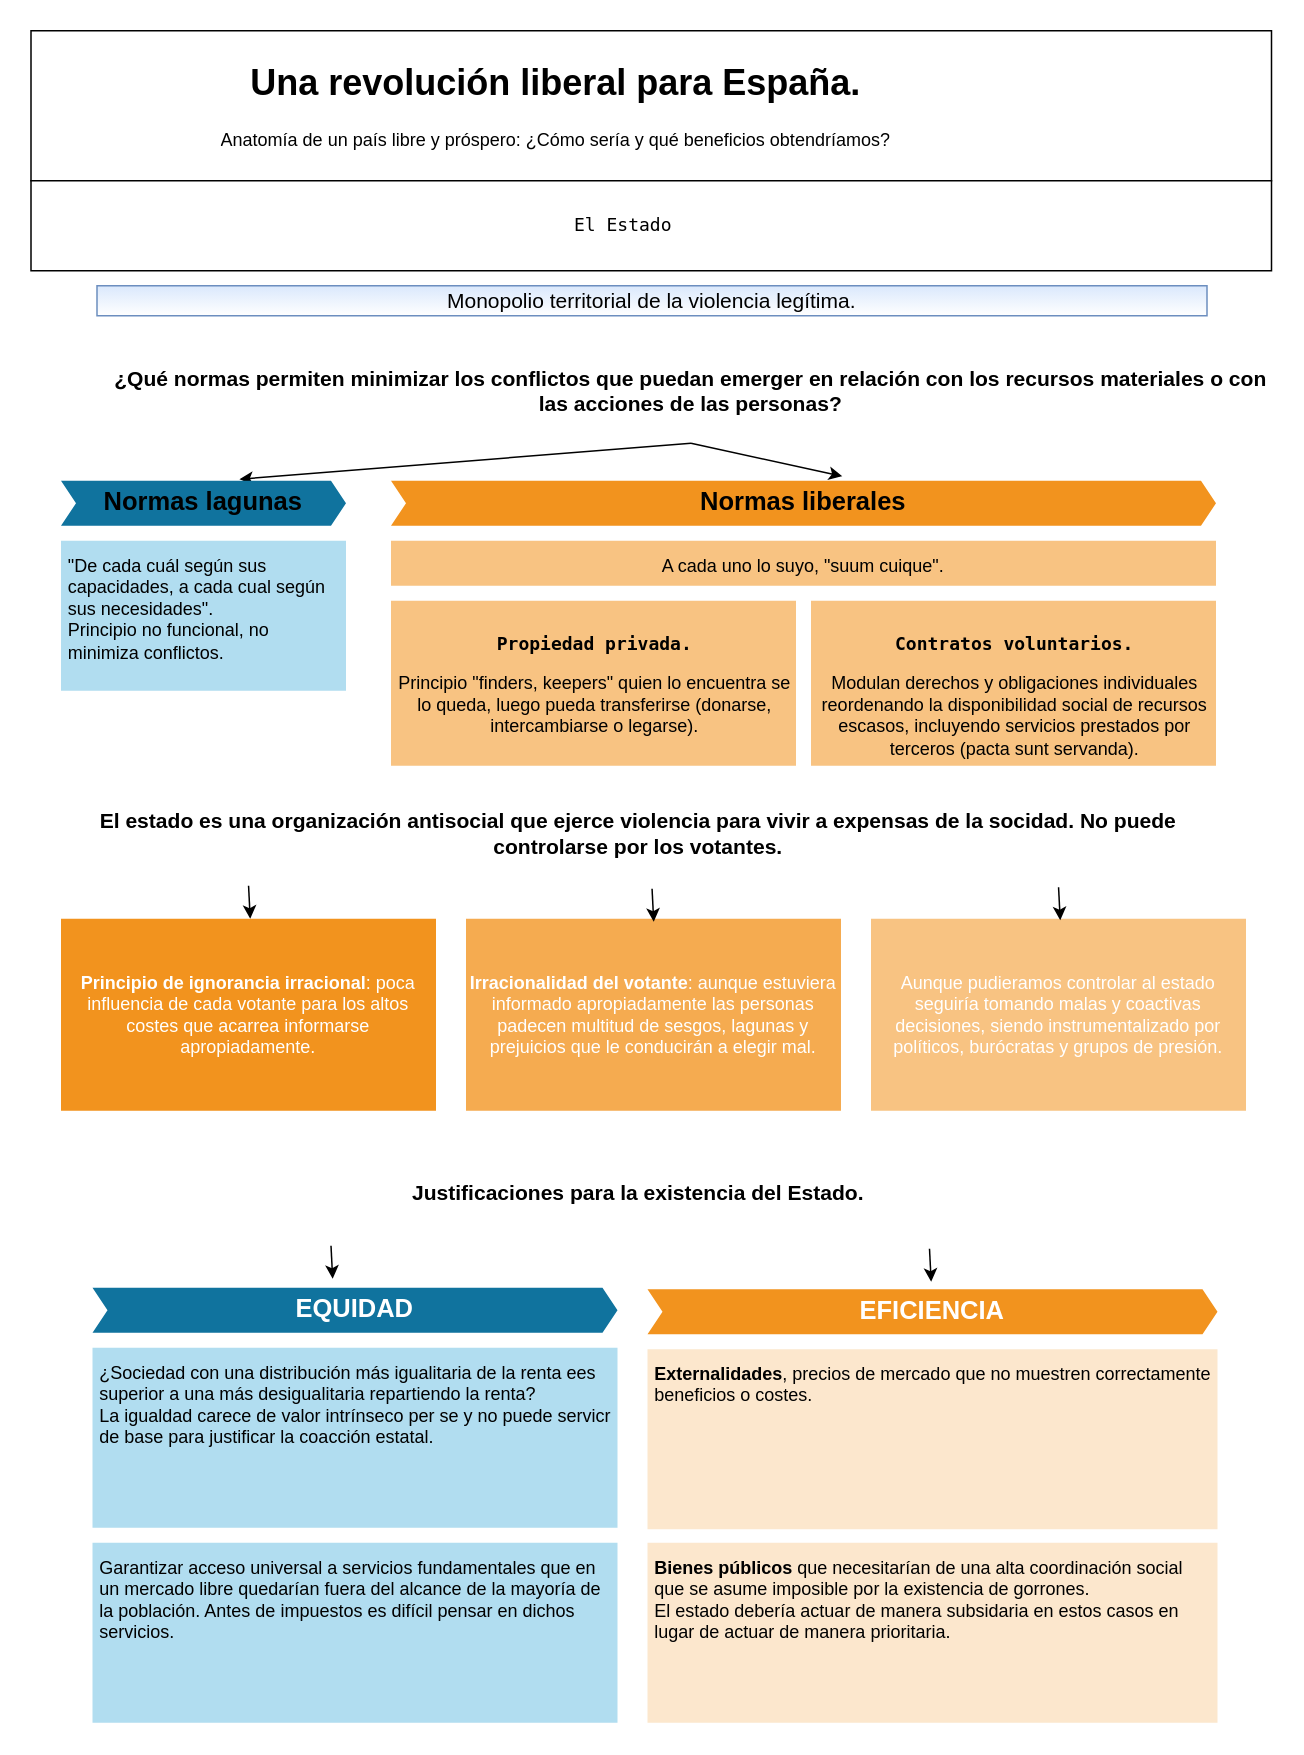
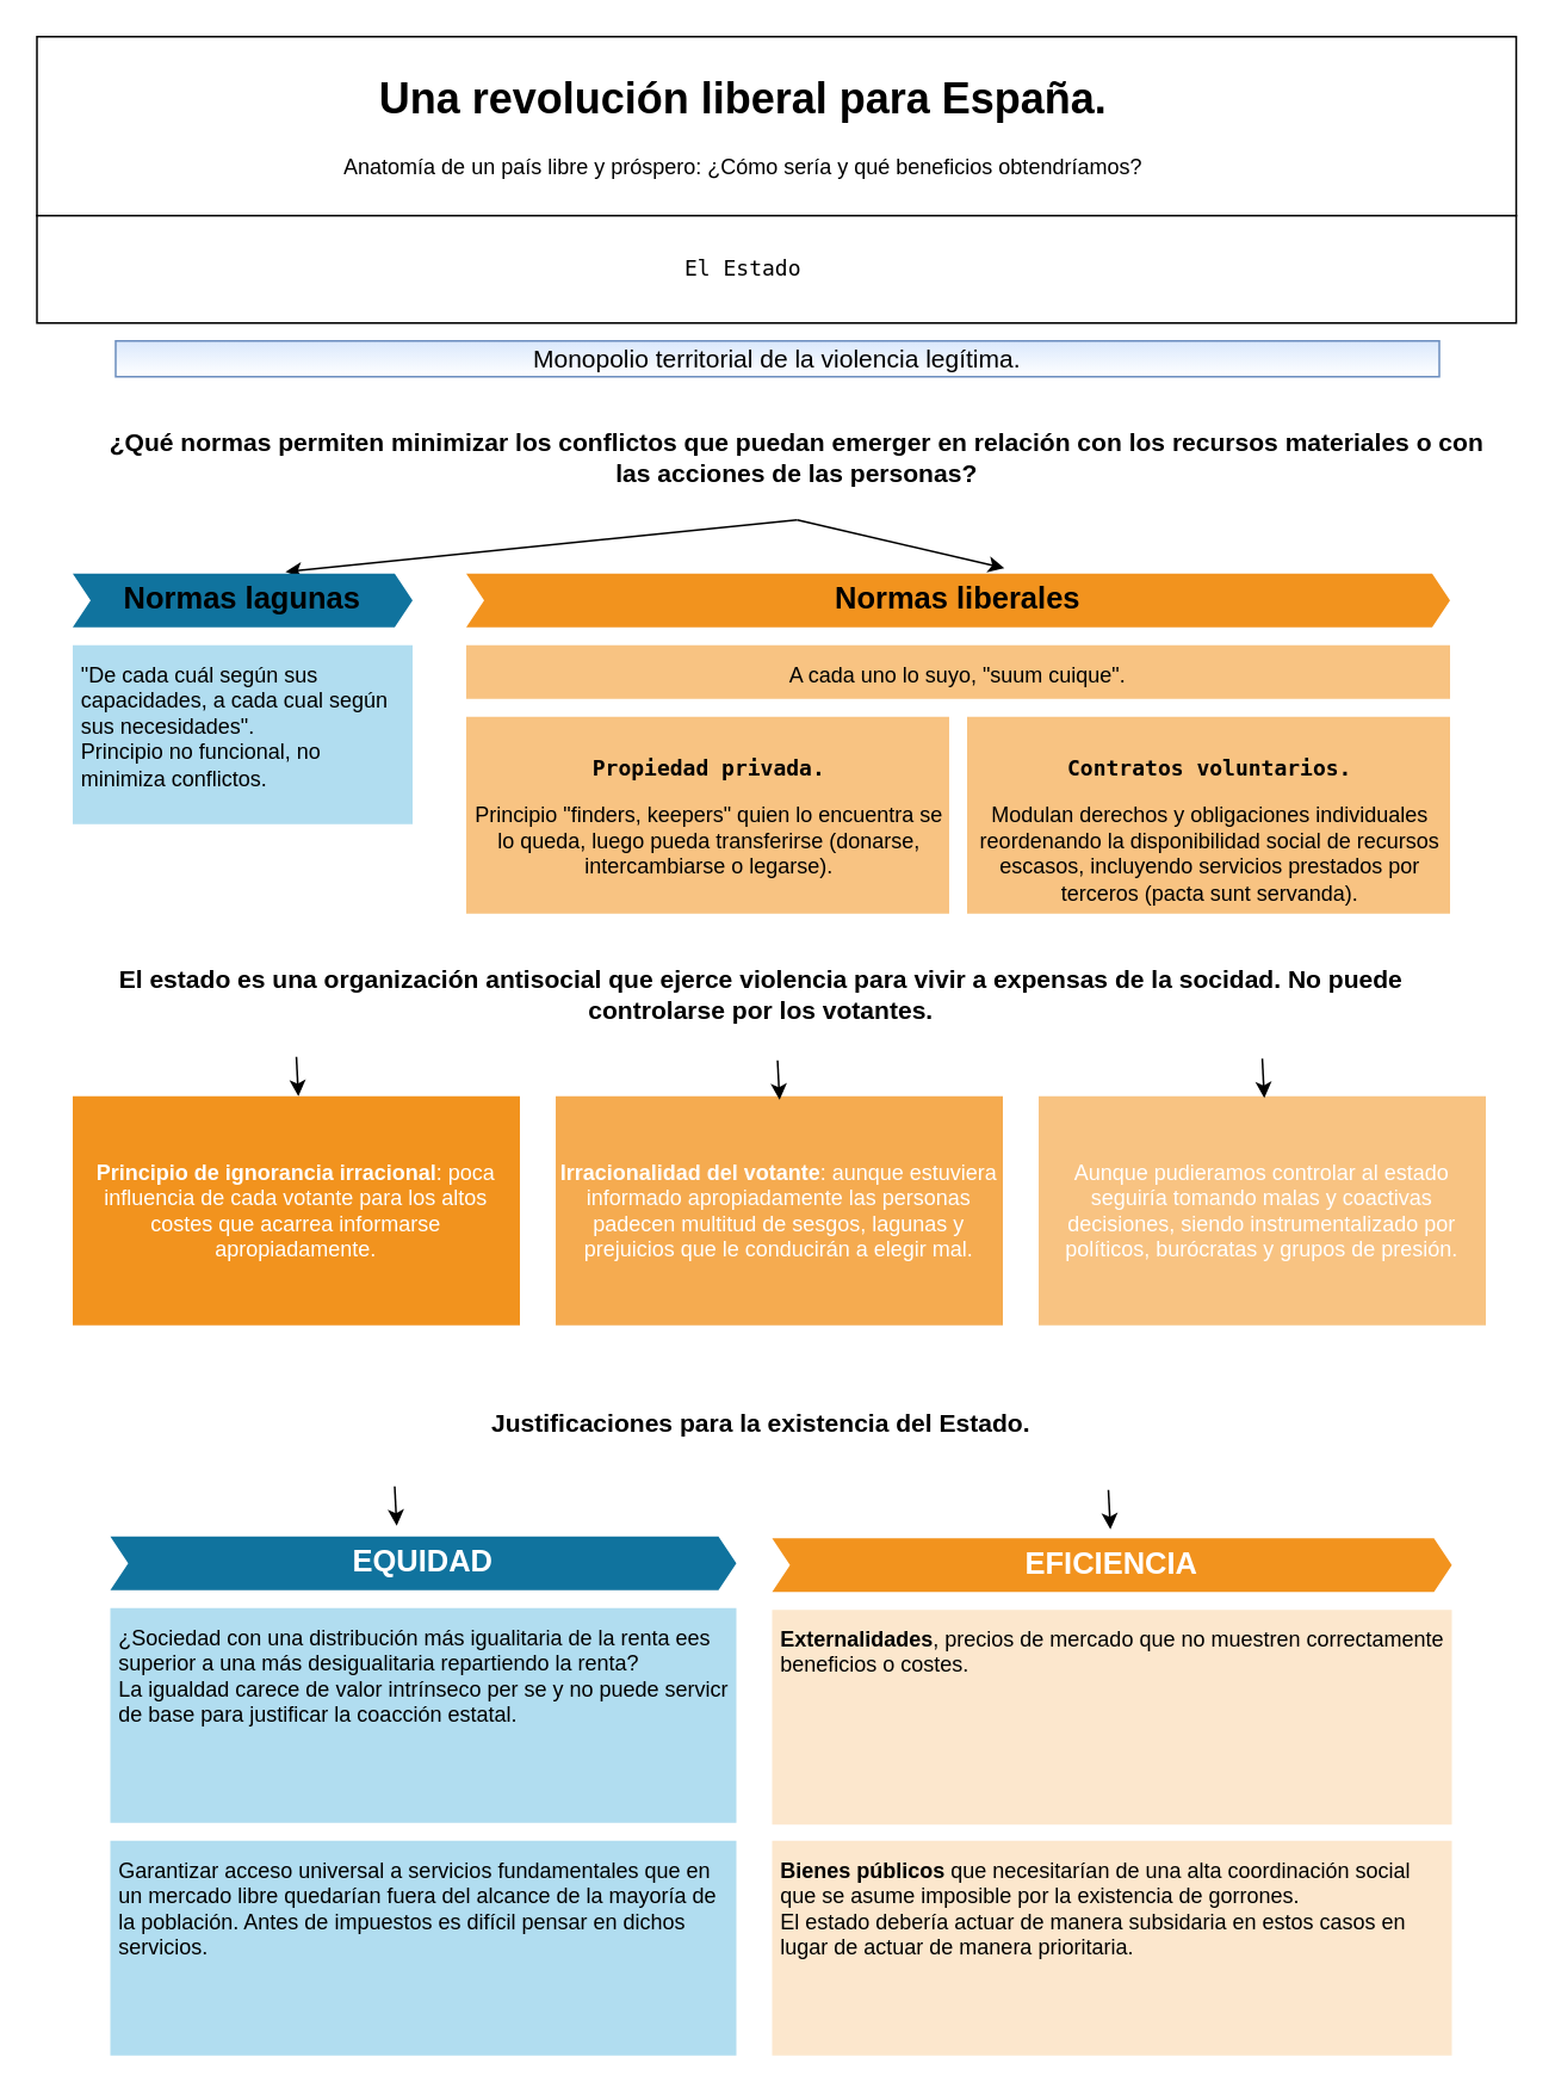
  <mxCell id="0" />
  <mxCell id="1" parent="0" />
  <mxCell id="2" value="&lt;div style=&quot;font-size: 14px&quot;&gt;Monopolio territorial de la violencia legítima.&lt;/div&gt;" style="text;html=1;strokeColor=#6c8ebf;fillColor=#dae8fc;align=center;verticalAlign=middle;whiteSpace=wrap;rounded=0;labelBorderColor=none;gradientColor=#ffffff;" parent="1" vertex="1"><mxGeometry x="64" y="190" width="740" height="20" as="geometry" /></mxCell>
  <mxCell id="3" style="edgeStyle=none;html=1;entryX=0.626;entryY=-0.033;entryDx=0;entryDy=0;entryPerimeter=0;exitX=0.5;exitY=1;exitDx=0;exitDy=0;" parent="1" source="5" target="6" edge="1"><mxGeometry relative="1" as="geometry" /></mxCell>
  <mxCell id="4" style="edgeStyle=none;html=1;entryX=0.547;entryY=-0.1;entryDx=0;entryDy=0;entryPerimeter=0;exitX=0.5;exitY=1;exitDx=0;exitDy=0;" parent="1" source="5" target="15" edge="1"><mxGeometry relative="1" as="geometry" /></mxCell>
- <mxCell id="5" value="&lt;h3&gt;¿Qué normas permiten minimizar los conflictos que puedan emerger en relación con los recursos materiales o con las acciones de las personas?&lt;/h3&gt;" style="text;html=1;strokeColor=none;fillColor=none;align=center;verticalAlign=middle;whiteSpace=wrap;rounded=0;" parent="1" vertex="1"><mxGeometry x="65" y="225" width="790" height="70" as="geometry" /></mxCell>
+ <mxCell id="5" value="&lt;h3&gt;¿Qué normas permiten minimizar los conflictos que puedan emerger en relación con los recursos materiales o con las acciones de las personas?&lt;/h3&gt;" style="text;html=1;strokeColor=none;fillColor=none;align=center;verticalAlign=middle;whiteSpace=wrap;rounded=0;" parent="1" vertex="1"><mxGeometry x="50" y="220" width="790" height="70" as="geometry" /></mxCell>
  <mxCell id="6" value="Normas lagunas" style="shape=step;perimeter=stepPerimeter;whiteSpace=wrap;html=1;fixedSize=1;size=10;fillColor=#10739E;strokeColor=none;fontSize=17;fontStyle=1;align=center;" parent="1" vertex="1"><mxGeometry x="40" y="320" width="190" height="30" as="geometry" /></mxCell>
  <mxCell id="7" value="&quot;De cada cuál según sus capacidades, a cada cual según sus necesidades&quot;.&lt;br&gt;Principio no funcional, no minimiza conflictos." style="shape=rect;fillColor=#B1DDF0;strokeColor=none;fontSize=12;html=1;whiteSpace=wrap;align=left;verticalAlign=top;spacing=5;" parent="1" vertex="1"><mxGeometry x="40" y="360" width="190" height="100" as="geometry" /></mxCell>
  <mxCell id="8" value="" style="group" parent="1" vertex="1" connectable="0"><mxGeometry width="827" height="160" as="geometry" x="20" y="20" /></mxCell>
  <mxCell id="9" value="" style="group" parent="8" vertex="1" connectable="0"><mxGeometry width="827" height="100" as="geometry" /></mxCell>
  <mxCell id="10" value="" style="rounded=0;whiteSpace=wrap;html=1;labelBorderColor=none;" parent="9" vertex="1"><mxGeometry width="827.0" height="100" as="geometry" /></mxCell>
- <mxCell id="11" value="&lt;h1&gt;Una revolución liberal para España.&lt;/h1&gt;&lt;p&gt;Anatomía de un país libre y próspero: ¿Cómo sería y qué beneficios obtendríamos?&lt;/p&gt;" style="text;html=1;strokeColor=none;fillColor=none;spacing=5;spacingTop=-20;whiteSpace=wrap;overflow=hidden;rounded=0;align=center;labelBorderColor=none;" parent="9" vertex="1"><mxGeometry x="95" y="15" width="510" height="70" as="geometry" /></mxCell>
+ <mxCell id="11" value="&lt;h1&gt;Una revolución liberal para España.&lt;/h1&gt;&lt;p&gt;Anatomía de un país libre y próspero: ¿Cómo sería y qué beneficios obtendríamos?&lt;/p&gt;" style="text;html=1;strokeColor=none;fillColor=none;spacing=5;spacingTop=-20;whiteSpace=wrap;overflow=hidden;rounded=0;align=center;labelBorderColor=none;" parent="9" vertex="1"><mxGeometry x="140" y="15" width="510" height="70" as="geometry" /></mxCell>
  <mxCell id="12" value="" style="rounded=0;whiteSpace=wrap;html=1;labelBorderColor=none;" parent="8" vertex="1"><mxGeometry y="100" width="827" height="60" as="geometry" /></mxCell>
  <mxCell id="13" value="&lt;pre&gt;El Estado&lt;/pre&gt;" style="text;html=1;strokeColor=none;fillColor=none;align=center;verticalAlign=middle;whiteSpace=wrap;rounded=0;labelBorderColor=none;" parent="8" vertex="1"><mxGeometry x="270" y="115" width="250" height="30" as="geometry" /></mxCell>
  <mxCell id="14" value="" style="group" parent="1" vertex="1" connectable="0"><mxGeometry x="260" y="320" width="550" height="190" as="geometry" /></mxCell>
  <mxCell id="15" value="Normas liberales" style="shape=step;perimeter=stepPerimeter;whiteSpace=wrap;html=1;fixedSize=1;size=10;fillColor=#F2931E;strokeColor=none;fontSize=17;fontStyle=1;align=center;" parent="14" vertex="1"><mxGeometry width="550" height="30" as="geometry" /></mxCell>
  <mxCell id="16" value="&lt;pre style=&quot;text-align: center&quot;&gt;&lt;span&gt;&lt;b&gt;Propiedad privada.&lt;/b&gt;&lt;/span&gt;&lt;/pre&gt;&lt;div style=&quot;text-align: center&quot;&gt;&lt;span&gt;Principio &quot;finders, keepers&quot; quien lo encuentra se lo queda, luego pueda transferirse (donarse, intercambiarse o legarse).&lt;/span&gt;&lt;/div&gt;" style="shape=rect;fillColor=#F8C382;strokeColor=none;fontSize=12;html=1;whiteSpace=wrap;align=left;verticalAlign=top;spacing=5;" parent="14" vertex="1"><mxGeometry y="80" width="270" height="110" as="geometry" /></mxCell>
  <mxCell id="17" value="&lt;pre style=&quot;text-align: center&quot;&gt;&lt;b&gt;Contratos voluntarios.&lt;/b&gt;&lt;/pre&gt;&lt;div style=&quot;text-align: center&quot;&gt;&lt;span&gt;Modulan derechos y obligaciones individuales reordenando la disponibilidad social de recursos escasos, incluyendo servicios prestados por terceros (pacta sunt servanda).&lt;/span&gt;&lt;/div&gt;" style="shape=rect;fillColor=#F8C382;strokeColor=none;fontSize=12;html=1;whiteSpace=wrap;align=left;verticalAlign=top;spacing=5;" parent="14" vertex="1"><mxGeometry x="280" y="80" width="270" height="110" as="geometry" /></mxCell>
  <mxCell id="18" value="A cada uno lo suyo, &quot;suum cuique&quot;." style="shape=rect;fillColor=#F8C382;strokeColor=none;fontSize=12;html=1;whiteSpace=wrap;align=center;verticalAlign=top;spacing=5;" parent="14" vertex="1"><mxGeometry y="40" width="550" height="30" as="geometry" /></mxCell>
  <mxCell id="19" style="edgeStyle=none;html=1;exitX=0.176;exitY=1;exitDx=0;exitDy=0;exitPerimeter=0;" parent="1" edge="1"><mxGeometry relative="1" as="geometry"><mxPoint x="165.04" y="590" as="sourcePoint" /><mxPoint x="166.17" y="612" as="targetPoint" /></mxGeometry></mxCell>
  <mxCell id="20" value="&lt;h3&gt;El estado es una organización antisocial que ejerce violencia para vivir a expensas de la socidad. No puede controlarse por los votantes.&lt;/h3&gt;" style="text;html=1;strokeColor=none;fillColor=none;align=center;verticalAlign=middle;whiteSpace=wrap;rounded=0;" parent="1" vertex="1"><mxGeometry x="30" y="520" width="790" height="70" as="geometry" /></mxCell>
  <mxCell id="21" value="" style="group" parent="1" vertex="1" connectable="0"><mxGeometry x="40" y="612" width="790" height="128" as="geometry" /></mxCell>
  <mxCell id="22" value="&lt;b&gt;Principio de ignorancia irracional&lt;/b&gt;: poca influencia de cada votante para los altos costes que acarrea informarse apropiadamente." style="html=1;fillColor=#F2931E;strokeColor=none;shadow=0;fontSize=12;fontColor=#FFFFFF;align=center;fontStyle=0;whiteSpace=wrap;rounded=0;" parent="21" vertex="1"><mxGeometry width="250" height="128" as="geometry" /></mxCell>
  <mxCell id="23" value="&lt;b&gt;Irracionalidad del votante&lt;/b&gt;: aunque estuviera informado apropiadamente las personas padecen multitud de sesgos, lagunas y prejuicios que le conducirán a elegir mal." style="html=1;fillColor=#F5AB50;strokeColor=none;shadow=0;fontSize=12;fontColor=#FFFFFF;align=center;fontStyle=0;whiteSpace=wrap;rounded=0;" parent="21" vertex="1"><mxGeometry x="270" width="250" height="128" as="geometry" /></mxCell>
  <mxCell id="24" value="Aunque pudieramos controlar al estado seguiría tomando malas y coactivas decisiones, siendo instrumentalizado por políticos, burócratas y grupos de presión." style="html=1;fillColor=#F8C382;strokeColor=none;shadow=0;fontSize=12;fontColor=#FFFFFF;align=center;fontStyle=0;whiteSpace=wrap;rounded=0;" parent="21" vertex="1"><mxGeometry x="540" width="250" height="128" as="geometry" /></mxCell>
  <mxCell id="25" style="edgeStyle=none;html=1;exitX=0.176;exitY=1;exitDx=0;exitDy=0;exitPerimeter=0;" parent="1" edge="1"><mxGeometry relative="1" as="geometry"><mxPoint x="434.04" y="592" as="sourcePoint" /><mxPoint x="435.17" y="614" as="targetPoint" /></mxGeometry></mxCell>
  <mxCell id="26" style="edgeStyle=none;html=1;exitX=0.176;exitY=1;exitDx=0;exitDy=0;exitPerimeter=0;" parent="1" edge="1"><mxGeometry relative="1" as="geometry"><mxPoint x="705.04" y="591" as="sourcePoint" /><mxPoint x="706.17" y="613" as="targetPoint" /></mxGeometry></mxCell>
  <mxCell id="27" value="&lt;h3&gt;Justificaciones para la existencia del Estado.&lt;/h3&gt;" style="text;html=1;strokeColor=none;fillColor=none;align=center;verticalAlign=middle;whiteSpace=wrap;rounded=0;" parent="1" vertex="1"><mxGeometry x="30" y="760" width="790" height="70" as="geometry" /></mxCell>
  <mxCell id="28" value="EQUIDAD" style="shape=step;perimeter=stepPerimeter;whiteSpace=wrap;html=1;fixedSize=1;size=10;fillColor=#10739E;strokeColor=none;fontSize=17;fontColor=#FFFFFF;fontStyle=1;align=center;rounded=0;" parent="1" vertex="1"><mxGeometry x="61" y="858" width="350" height="30" as="geometry" /></mxCell>
  <mxCell id="29" value="EFICIENCIA" style="shape=step;perimeter=stepPerimeter;whiteSpace=wrap;html=1;fixedSize=1;size=10;fillColor=#F2931E;strokeColor=none;fontSize=17;fontColor=#FFFFFF;fontStyle=1;align=center;rounded=0;" parent="1" vertex="1"><mxGeometry x="431" y="859" width="380" height="30" as="geometry" /></mxCell>
  <mxCell id="30" value="¿Sociedad con una distribución más igualitaria de la renta ees superior a una más desigualitaria repartiendo la renta?&lt;br&gt;La igualdad carece de valor intrínseco per se y no puede servicr de base para justificar la coacción estatal." style="shape=rect;fillColor=#B1DDF0;strokeColor=none;fontSize=12;html=1;whiteSpace=wrap;align=left;verticalAlign=top;spacing=5;rounded=0;" parent="1" vertex="1"><mxGeometry x="61" y="898" width="350" height="120" as="geometry" /></mxCell>
  <mxCell id="31" value="Garantizar acceso universal a servicios fundamentales que en un mercado libre quedarían fuera del alcance de la mayoría de la población. Antes de impuestos es difícil pensar en dichos servicios." style="shape=rect;fillColor=#B1DDF0;strokeColor=none;fontSize=12;html=1;whiteSpace=wrap;align=left;verticalAlign=top;spacing=5;rounded=0;" parent="1" vertex="1"><mxGeometry x="61" y="1028" width="350" height="120" as="geometry" /></mxCell>
  <mxCell id="32" value="&lt;b&gt;Externalidades&lt;/b&gt;, precios de mercado que no muestren correctamente beneficios o costes." style="shape=rect;fillColor=#FCE7CD;strokeColor=none;fontSize=12;html=1;whiteSpace=wrap;align=left;verticalAlign=top;spacing=5;rounded=0;" parent="1" vertex="1"><mxGeometry x="431" y="899" width="380" height="120" as="geometry" /></mxCell>
  <mxCell id="33" value="&lt;b&gt;Bienes públicos&lt;/b&gt; que necesitarían de una alta coordinación social que se asume imposible por la existencia de gorrones.&lt;br&gt;El estado debería actuar de manera subsidaria en estos casos en lugar de actuar de manera prioritaria." style="shape=rect;fillColor=#FCE7CD;strokeColor=none;fontSize=12;html=1;whiteSpace=wrap;align=left;verticalAlign=top;spacing=5;rounded=0;" parent="1" vertex="1"><mxGeometry x="431" y="1028" width="380" height="120" as="geometry" /></mxCell>
  <mxCell id="34" style="edgeStyle=none;html=1;exitX=0.176;exitY=1;exitDx=0;exitDy=0;exitPerimeter=0;" parent="1" edge="1"><mxGeometry relative="1" as="geometry"><mxPoint x="220" y="830" as="sourcePoint" /><mxPoint x="221.13" y="852" as="targetPoint" /></mxGeometry></mxCell>
  <mxCell id="35" style="edgeStyle=none;html=1;exitX=0.176;exitY=1;exitDx=0;exitDy=0;exitPerimeter=0;" parent="1" edge="1"><mxGeometry relative="1" as="geometry"><mxPoint x="619" y="832" as="sourcePoint" /><mxPoint x="620.13" y="854" as="targetPoint" /></mxGeometry></mxCell>
